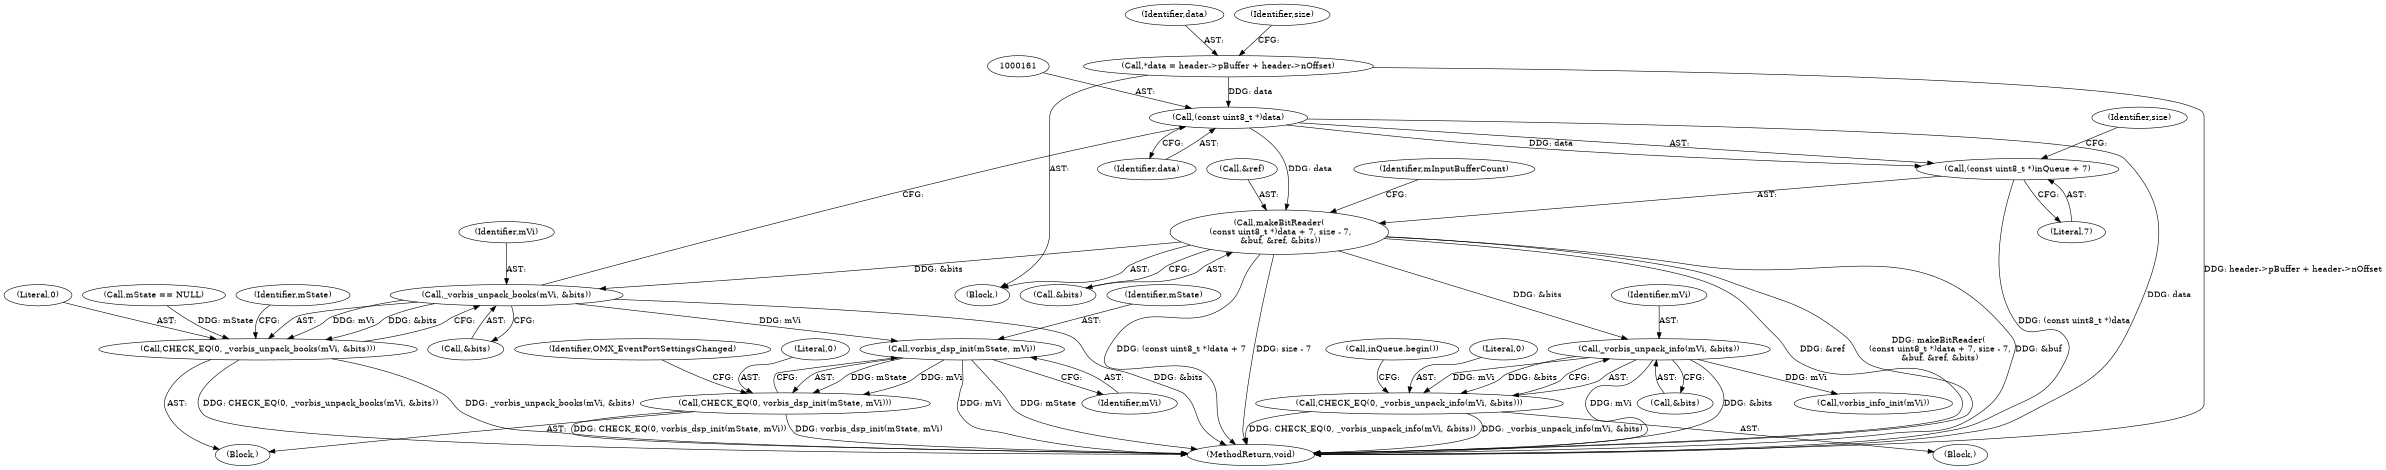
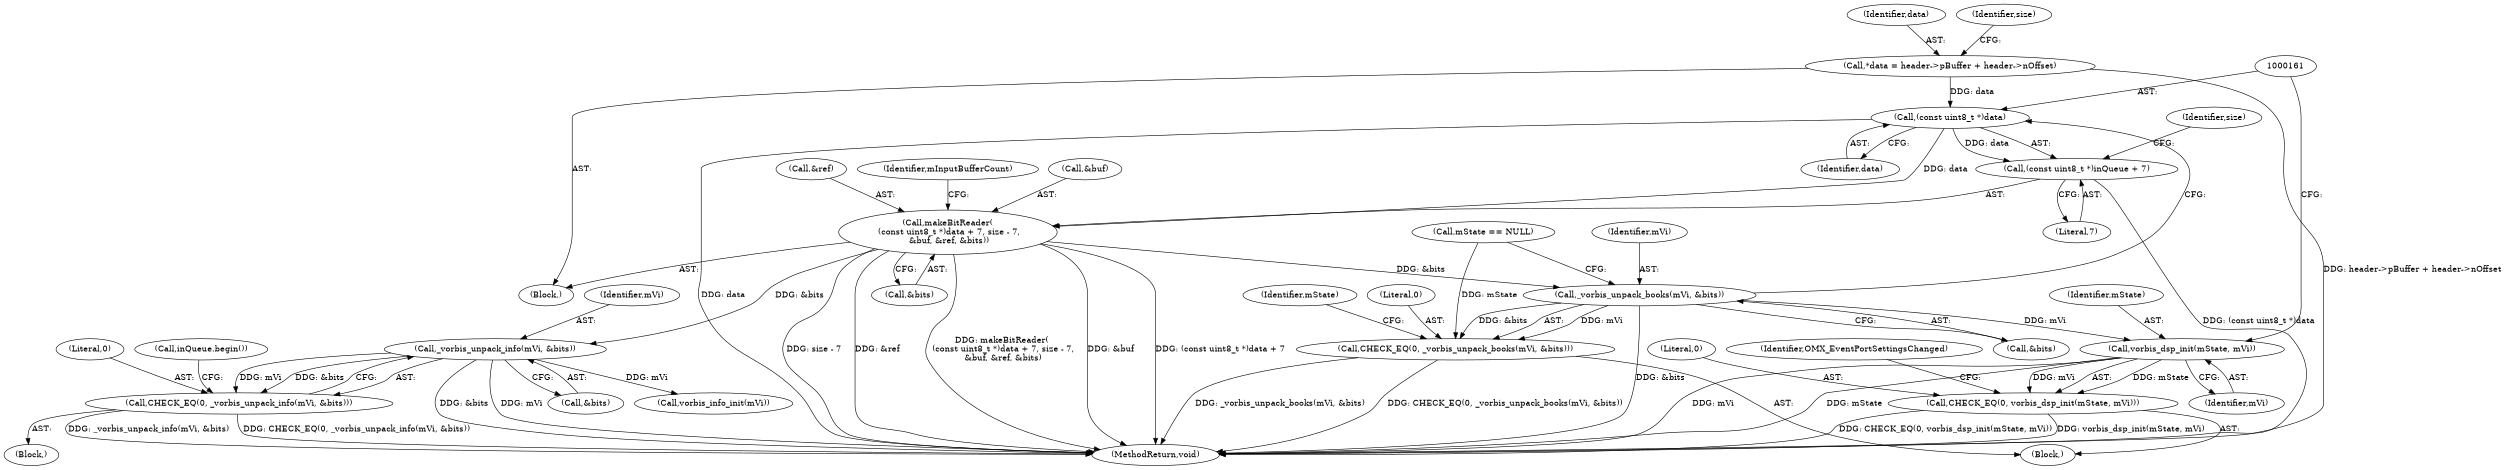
  digraph {
    n1 [label="(Call,(const uint8_t *)data)"]
    n2 [label="(Call,makeBitReader(\n (const uint8_t *)data + 7, size - 7,\n &buf, &ref, &bits))"]
    n3 [label="(Call,(const uint8_t *)inQueue + 7)"]
    n4 [label="(Identifier,data)"]
    n5 [label="(MethodReturn,void)"]
    n6 [label="(Block,)"]
    n7 [label="(Call,_vorbis_unpack_info(mVi, &bits))"]
    n8 [label="(Call,_vorbis_unpack_books(mVi, &bits))"]
    n9 [label="(Call,&bits)"]
    n10 [label="(Literal,7)"]
    n11 [label="(Call,*data = header->pBuffer + header->nOffset)"]
    n12 [label="(Call,CHECK_EQ(0, _vorbis_unpack_info(mVi, &bits)))"]
    n13 [label="(Call,&bits)"]
    n14 [label="(Call,vorbis_info_init(mVi))"]
    n15 [label="(Call,CHECK_EQ(0, _vorbis_unpack_books(mVi, &bits)))"]
    n16 [label="(Call,vorbis_dsp_init(mState, mVi))"]
    n17 [label="(Call,&bits)"]
    n18 [label="(Block,)"]
    n19 [label="(Block,)"]
    n20 [label="(Call,CHECK_EQ(0, vorbis_dsp_init(mState, mVi)))"]
    n21 [label="(Identifier,mVi)"]
    n22 [label="(Literal,0)"]
    n23 [label="(Identifier,data)"]
    n24 [label="(Call,inQueue.begin())"]
    n25 [label="(Call,mState == NULL)"]
    n26 [label="(Literal,0)"]
    n27 [label="(Identifier,OMX_EventPortSettingsChanged)"]
    n28 [label="(Literal,0)"]
    n29 [label="(Identifier,mState)"]
    n30 [label="(Identifier,mState)"]
    n31 [label="(Identifier,mInputBufferCount)"]
    n32 [label="(Identifier,mVi)"]
    n33 [label="(Identifier,mVi)"]
+   n34 [label="(Call,&buf)"]
    n35 [label="(Identifier,size)"]
    n36 [label="(Call,&ref)"]
    n37 [label="(Identifier,size)"]
    1000161
    n1 -> n2 [label="DDG: data"]
    n1 -> n3 [label="AST: "]
    n1 -> n3 [label="DDG: data"]
    n1 -> n4 [label="CFG: "]
    n1 -> n5 [label="DDG: data"]
    n2 -> n5 [label="DDG: (const uint8_t *)data + 7"]
    n2 -> n5 [label="DDG: size - 7"]
    n2 -> n5 [label="DDG: &ref"]
    n2 -> n5 [label="DDG: makeBitReader(\n (const uint8_t *)data + 7, size - 7,\n &buf, &ref, &bits)"]
    n2 -> n5 [label="DDG: &buf"]
    n2 -> n6 [label="AST: "]
    n2 -> n7 [label="DDG: &bits"]
    n2 -> n8 [label="DDG: &bits"]
    n2 -> n9 [label="CFG: "]
    n3 -> n2 [label="AST: "]
    n3 -> n5 [label="DDG: (const uint8_t *)data"]
    n3 -> n10 [label="CFG: "]
    n4 -> n1 [label="AST: "]
    n7 -> n5 [label="DDG: mVi"]
    n7 -> n5 [label="DDG: &bits"]
    n7 -> n12 [label="AST: "]
    n7 -> n12 [label="DDG: mVi"]
    n7 -> n12 [label="DDG: &bits"]
    n7 -> n13 [label="CFG: "]
    n7 -> n14 [label="DDG: mVi"]
    n8 -> n1 [label="CFG: "]
    n8 -> n5 [label="DDG: &bits"]
    n8 -> n15 [label="AST: "]
    n8 -> n15 [label="DDG: mVi"]
    n8 -> n15 [label="DDG: &bits"]
    n8 -> n16 [label="DDG: mVi"]
    n8 -> n17 [label="CFG: "]
    n9 -> n2 [label="AST: "]
    n10 -> n3 [label="AST: "]
    n11 -> n1 [label="DDG: data"]
    n11 -> n5 [label="DDG: header->pBuffer + header->nOffset"]
    n11 -> n6 [label="AST: "]
    n12 -> n5 [label="DDG: _vorbis_unpack_info(mVi, &bits)"]
    n12 -> n5 [label="DDG: CHECK_EQ(0, _vorbis_unpack_info(mVi, &bits))"]
    n12 -> n7 [label="CFG: "]
    n12 -> n18 [label="AST: "]
    n13 -> n7 [label="AST: "]
    n15 -> n5 [label="DDG: _vorbis_unpack_books(mVi, &bits)"]
    n15 -> n5 [label="DDG: CHECK_EQ(0, _vorbis_unpack_books(mVi, &bits))"]
-   n15 -> n8 [label="CFG: "]
+   n25 -> n8 [label="CFG: "]
    n15 -> n19 [label="AST: "]
    n16 -> n5 [label="DDG: mVi"]
    n16 -> n5 [label="DDG: mState"]
    n16 -> n20 [label="AST: "]
    n16 -> n20 [label="DDG: mState"]
    n16 -> n20 [label="DDG: mVi"]
    n16 -> n21 [label="CFG: "]
    n17 -> n8 [label="AST: "]
    n20 -> n5 [label="DDG: vorbis_dsp_init(mState, mVi)"]
    n20 -> n5 [label="DDG: CHECK_EQ(0, vorbis_dsp_init(mState, mVi))"]
-   n20 -> n16 [label="CFG: "]
+   1000161 -> n16 [label="CFG: "]
    n20 -> n19 [label="AST: "]
    n21 -> n16 [label="AST: "]
    n22 -> n15 [label="AST: "]
    n23 -> n11 [label="AST: "]
    n24 -> n12 [label="CFG: "]
    n25 -> n15 [label="DDG: mState"]
    n26 -> n12 [label="AST: "]
    n27 -> n20 [label="CFG: "]
    n28 -> n20 [label="AST: "]
    n29 -> n16 [label="AST: "]
    n30 -> n15 [label="CFG: "]
    n31 -> n2 [label="CFG: "]
    n32 -> n8 [label="AST: "]
    n33 -> n7 [label="AST: "]
+   n34 -> n2 [label="AST: "]
    n35 -> n11 [label="CFG: "]
    n36 -> n2 [label="AST: "]
    n37 -> n3 [label="CFG: "]
    1000161 -> n1 [label="AST: "]
  }
